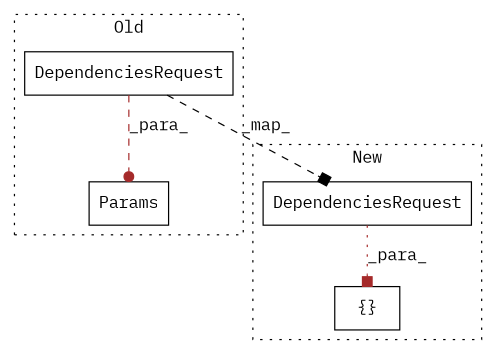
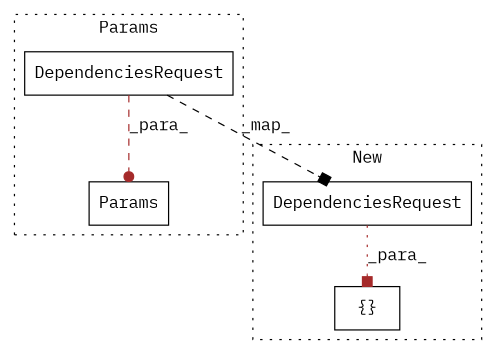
  digraph {
    fontname="IBM Plex Mono"
    node [a=32 l="20,1" shape=box fontname="IBM Plex Mono"]
    edge [color=brown style=dashed arrowhead=box fontname="IBM Plex Mono"]
    n1 [label=DependenciesRequest s="6143,6189"]
    n2 [l="7,1" label=Params s="6136,6203"]
    n3 [label=DependenciesRequest s="6116,6162"]
    n4 [a=4 l="1,1" label="{}" s="6115,6176"]
    subgraph cluster_1 {
-     label=Old
+     label=Params
      style=dotted
      n1
      n2
    }
    subgraph cluster_2 {
      label=New
      style=dotted
      n3
      n4
    }
    n1 -> n2 [label=_para_ arrowhead=dot]
    n1 -> n3 [label=_map_ color=black]
    n3 -> n4 [label=_para_ style=dotted]
  }
